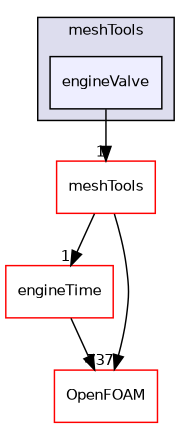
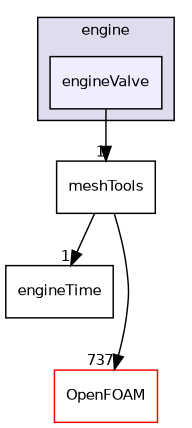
  digraph {
    compound=true
    node [fontname=Helvetica fontsize=10 shape=box]
    edge [headlabel=1 labeldistance=1.5 labelfontname=Helvetica labelfontsize=10]
    n1 [fillcolor="#eeeeff" label=engineValve pencolor=black style=filled]
-   n2 [color=red label=meshTools]
-   n3 [label=engineTime color=red]
+   n2 [color=black label=meshTools]
+   n3 [label=engineTime]
    n4 [color=red label=OpenFOAM]
    subgraph cluster_1 {
      bgcolor="#ddddee"
      fontname=Helvetica
      fontsize=10
-     label=meshTools
+     label=engine
      pencolor=black
      n1
    }
    n1 -> n2
    n2 -> n3
    n2 -> n4 [headlabel=737]
-   n3 -> n4 [headlabel=4]
  }
